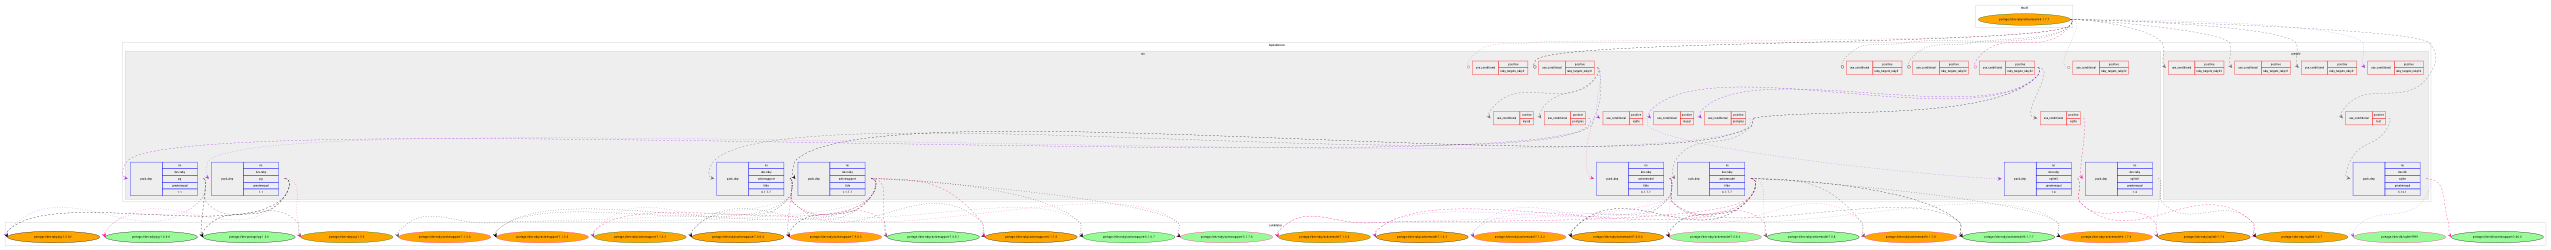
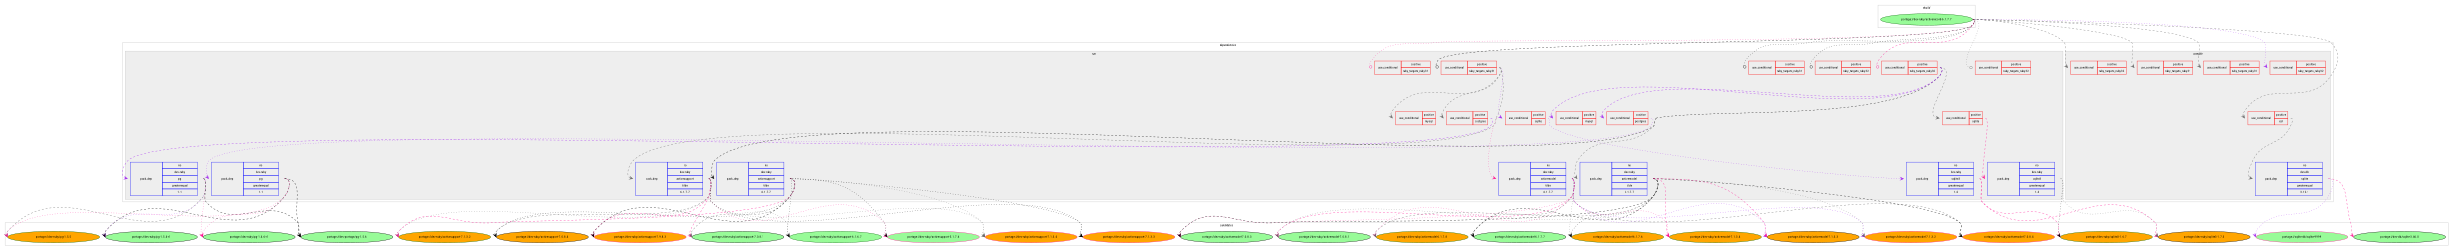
  digraph {
    compound=true
    concentrate=true
    fontname="Roboto Condensed"
    fontsize=10
    newrank=true
    rankdir=TB
    ranksep=1.5
    node [color=red fontname="Roboto Condensed" fontsize=10 style=filled]
    edge [arrowhead=vee color=gray40 fontname="Roboto Condensed" headport=w style=dashed tailport=e weight=100]
-   n1 [color=darkgreen fillcolor=orange label="portage://dev-ruby/activerecord-6.1.7.7" width=4]
+   n1 [color=darkgreen fillcolor=palegreen label="portage://dev-ruby/activerecord-6.1.7.7" width=4]
    n2 [label=<<TABLE BORDER="0" CELLBORDER="1" CELLSPACING="0" CELLPADDING="4"><TR><TD ROWSPAN="3" CELLPADDING="10">use_conditional</TD></TR><TR><TD>positive</TD></TR><TR><TD>ruby_targets_ruby31</TD></TR></TABLE>> shape=none style=""]
    n3 [label=<<TABLE BORDER="0" CELLBORDER="1" CELLSPACING="0" CELLPADDING="4"><TR><TD ROWSPAN="3" CELLPADDING="10">use_conditional</TD></TR><TR><TD>positive</TD></TR><TR><TD>ruby_targets_ruby31</TD></TR></TABLE>> shape=none style=""]
    n4 [label=<<TABLE BORDER="0" CELLBORDER="1" CELLSPACING="0" CELLPADDING="4"><TR><TD ROWSPAN="3" CELLPADDING="10">use_conditional</TD></TR><TR><TD>positive</TD></TR><TR><TD>ruby_targets_ruby32</TD></TR></TABLE>> shape=none style=""]
    n5 [label=<<TABLE BORDER="0" CELLBORDER="1" CELLSPACING="0" CELLPADDING="4"><TR><TD ROWSPAN="3" CELLPADDING="10">use_conditional</TD></TR><TR><TD>positive</TD></TR><TR><TD>ruby_targets_ruby32</TD></TR></TABLE>> shape=none style=""]
    n6 [color=blue label=<<TABLE BORDER="0" CELLBORDER="1" CELLSPACING="0" CELLPADDING="4" WIDTH="220"><TR><TD ROWSPAN="6" CELLPADDING="30">pack_dep</TD></TR><TR><TD WIDTH="110">no</TD></TR><TR><TD>dev-db</TD></TR><TR><TD>sqlite</TD></TR><TR><TD>greaterequal</TD></TR><TR><TD>3.12.1</TD></TR></TABLE>> shape=none style=""]
    n7 [label=<<TABLE BORDER="0" CELLBORDER="1" CELLSPACING="0" CELLPADDING="4"><TR><TD ROWSPAN="3" CELLPADDING="10">use_conditional</TD></TR><TR><TD>positive</TD></TR><TR><TD>test</TD></TR></TABLE>> shape=none style=""]
    n8 [label=<<TABLE BORDER="0" CELLBORDER="1" CELLSPACING="0" CELLPADDING="4"><TR><TD ROWSPAN="3" CELLPADDING="10">use_conditional</TD></TR><TR><TD>positive</TD></TR><TR><TD>ruby_targets_ruby31</TD></TR></TABLE>> shape=none style=""]
    n9 [color=blue label=<<TABLE BORDER="0" CELLBORDER="1" CELLSPACING="0" CELLPADDING="4" WIDTH="220"><TR><TD ROWSPAN="6" CELLPADDING="30">pack_dep</TD></TR><TR><TD WIDTH="110">no</TD></TR><TR><TD>dev-ruby</TD></TR><TR><TD>activesupport</TD></TR><TR><TD>tilde</TD></TR><TR><TD>6.1.7.7</TD></TR></TABLE>> shape=none style=""]
    n10 [color=blue label=<<TABLE BORDER="0" CELLBORDER="1" CELLSPACING="0" CELLPADDING="4" WIDTH="220"><TR><TD ROWSPAN="6" CELLPADDING="30">pack_dep</TD></TR><TR><TD WIDTH="110">no</TD></TR><TR><TD>dev-ruby</TD></TR><TR><TD>activemodel</TD></TR><TR><TD>tilde</TD></TR><TR><TD>6.1.7.7</TD></TR></TABLE>> shape=none style=""]
    n11 [color=blue label=<<TABLE BORDER="0" CELLBORDER="1" CELLSPACING="0" CELLPADDING="4" WIDTH="220"><TR><TD ROWSPAN="6" CELLPADDING="30">pack_dep</TD></TR><TR><TD WIDTH="110">no</TD></TR><TR><TD>dev-ruby</TD></TR><TR><TD>sqlite3</TD></TR><TR><TD>greaterequal</TD></TR><TR><TD>1.4</TD></TR></TABLE>> shape=none style=""]
    n12 [label=<<TABLE BORDER="0" CELLBORDER="1" CELLSPACING="0" CELLPADDING="4"><TR><TD ROWSPAN="3" CELLPADDING="10">use_conditional</TD></TR><TR><TD>positive</TD></TR><TR><TD>sqlite</TD></TR></TABLE>> shape=none style=""]
    n13 [label=<<TABLE BORDER="0" CELLBORDER="1" CELLSPACING="0" CELLPADDING="4"><TR><TD ROWSPAN="3" CELLPADDING="10">use_conditional</TD></TR><TR><TD>positive</TD></TR><TR><TD>mysql</TD></TR></TABLE>> shape=none style=""]
    n14 [color=blue label=<<TABLE BORDER="0" CELLBORDER="1" CELLSPACING="0" CELLPADDING="4" WIDTH="220"><TR><TD ROWSPAN="6" CELLPADDING="30">pack_dep</TD></TR><TR><TD WIDTH="110">no</TD></TR><TR><TD>dev-ruby</TD></TR><TR><TD>pg</TD></TR><TR><TD>greaterequal</TD></TR><TR><TD>1.1</TD></TR></TABLE>> shape=none style=""]
    n15 [label=<<TABLE BORDER="0" CELLBORDER="1" CELLSPACING="0" CELLPADDING="4"><TR><TD ROWSPAN="3" CELLPADDING="10">use_conditional</TD></TR><TR><TD>positive</TD></TR><TR><TD>postgres</TD></TR></TABLE>> shape=none style=""]
    n16 [label=<<TABLE BORDER="0" CELLBORDER="1" CELLSPACING="0" CELLPADDING="4"><TR><TD ROWSPAN="3" CELLPADDING="10">use_conditional</TD></TR><TR><TD>positive</TD></TR><TR><TD>ruby_targets_ruby31</TD></TR></TABLE>> shape=none style=""]
    n17 [label=<<TABLE BORDER="0" CELLBORDER="1" CELLSPACING="0" CELLPADDING="4"><TR><TD ROWSPAN="3" CELLPADDING="10">use_conditional</TD></TR><TR><TD>positive</TD></TR><TR><TD>ruby_targets_ruby31</TD></TR></TABLE>> shape=none style=""]
    n18 [label=<<TABLE BORDER="0" CELLBORDER="1" CELLSPACING="0" CELLPADDING="4"><TR><TD ROWSPAN="3" CELLPADDING="10">use_conditional</TD></TR><TR><TD>positive</TD></TR><TR><TD>ruby_targets_ruby32</TD></TR></TABLE>> shape=none style=""]
    n19 [color=blue label=<<TABLE BORDER="0" CELLBORDER="1" CELLSPACING="0" CELLPADDING="4" WIDTH="220"><TR><TD ROWSPAN="6" CELLPADDING="30">pack_dep</TD></TR><TR><TD WIDTH="110">no</TD></TR><TR><TD>dev-ruby</TD></TR><TR><TD>activesupport</TD></TR><TR><TD>tilde</TD></TR><TR><TD>6.1.7.7</TD></TR></TABLE>> shape=none style=""]
    n20 [color=blue label=<<TABLE BORDER="0" CELLBORDER="1" CELLSPACING="0" CELLPADDING="4" WIDTH="220"><TR><TD ROWSPAN="6" CELLPADDING="30">pack_dep</TD></TR><TR><TD WIDTH="110">no</TD></TR><TR><TD>dev-ruby</TD></TR><TR><TD>activemodel</TD></TR><TR><TD>tilde</TD></TR><TR><TD>6.1.7.7</TD></TR></TABLE>> shape=none style=""]
    n21 [color=blue label=<<TABLE BORDER="0" CELLBORDER="1" CELLSPACING="0" CELLPADDING="4" WIDTH="220"><TR><TD ROWSPAN="6" CELLPADDING="30">pack_dep</TD></TR><TR><TD WIDTH="110">no</TD></TR><TR><TD>dev-ruby</TD></TR><TR><TD>sqlite3</TD></TR><TR><TD>greaterequal</TD></TR><TR><TD>1.4</TD></TR></TABLE>> shape=none style=""]
    n22 [label=<<TABLE BORDER="0" CELLBORDER="1" CELLSPACING="0" CELLPADDING="4"><TR><TD ROWSPAN="3" CELLPADDING="10">use_conditional</TD></TR><TR><TD>positive</TD></TR><TR><TD>sqlite</TD></TR></TABLE>> shape=none style=""]
    n23 [label=<<TABLE BORDER="0" CELLBORDER="1" CELLSPACING="0" CELLPADDING="4"><TR><TD ROWSPAN="3" CELLPADDING="10">use_conditional</TD></TR><TR><TD>positive</TD></TR><TR><TD>mysql</TD></TR></TABLE>> shape=none style=""]
    n24 [color=blue label=<<TABLE BORDER="0" CELLBORDER="1" CELLSPACING="0" CELLPADDING="4" WIDTH="220"><TR><TD ROWSPAN="6" CELLPADDING="30">pack_dep</TD></TR><TR><TD WIDTH="110">no</TD></TR><TR><TD>dev-ruby</TD></TR><TR><TD>pg</TD></TR><TR><TD>greaterequal</TD></TR><TR><TD>1.1</TD></TR></TABLE>> shape=none style=""]
    n25 [label=<<TABLE BORDER="0" CELLBORDER="1" CELLSPACING="0" CELLPADDING="4"><TR><TD ROWSPAN="3" CELLPADDING="10">use_conditional</TD></TR><TR><TD>positive</TD></TR><TR><TD>postgres</TD></TR></TABLE>> shape=none style=""]
    n26 [label=<<TABLE BORDER="0" CELLBORDER="1" CELLSPACING="0" CELLPADDING="4"><TR><TD ROWSPAN="3" CELLPADDING="10">use_conditional</TD></TR><TR><TD>positive</TD></TR><TR><TD>ruby_targets_ruby32</TD></TR></TABLE>> shape=none style=""]
    n27 [label=<<TABLE BORDER="0" CELLBORDER="1" CELLSPACING="0" CELLPADDING="4"><TR><TD ROWSPAN="3" CELLPADDING="10">use_conditional</TD></TR><TR><TD>positive</TD></TR><TR><TD>ruby_targets_ruby32</TD></TR></TABLE>> shape=none style=""]
-   n28 [color=black fillcolor=palegreen label="portage://dev-db/activesupport-3.46.0" width=4]
-   n29 [color=deeppink fillcolor=palegreen label="portage://dev-db/sqlite-9999" width=4]
+   n28 [color=black fillcolor=palegreen label="portage://dev-db/sqlite-3.46.0" width=4]
+   n29 [color=deeppink fillcolor=palegreen label="portage://sqlite-db/sqlite-9999" width=4]
    n30 [color=deeppink fillcolor=palegreen label="portage://dev-ruby/activesupport-5.1.7.6" width=4]
    n31 [color=darkgreen fillcolor=palegreen label="portage://dev-ruby/activesupport-6.1.6.7" width=4]
-   n32 [color=black fillcolor=orange label="portage://dev-ruby/activesupport-6.1.7.8" width=4]
    n33 [color=black fillcolor=palegreen label="portage://dev-ruby/activesupport-7.0.8.1" width=4]
    n34 [color=deeppink fillcolor=orange label="portage://dev-ruby/activesupport-7.9.8.3" width=4]
    n35 [color=black fillcolor=orange label="portage://dev-ruby/activesupport-7.0.8.4" width=4]
    n36 [color=darkgreen fillcolor=orange label="portage://dev-ruby/activesupport-7.1.3.2" width=4]
    n37 [color=deeppink fillcolor=orange label="portage://dev-ruby/activesupport-7.1.3.3" width=4]
    n38 [color=deeppink fillcolor=orange label="portage://dev-ruby/activesupport-7.1.3.4" width=4]
-   n39 [color=deeppink fillcolor=orange label="portage://dev-ruby/activemodel-6.1.7.6" width=4]
+   n39 [color=darkgreen fillcolor=orange label="portage://dev-ruby/activemodel-6.1.7.6" width=4]
    n40 [color=black fillcolor=palegreen label="portage://dev-ruby/activemodel-6.1.7.7" width=4]
-   n41 [color=deeppink fillcolor=orange label="portage://dev-ruby/activemodel-6.1.7.8" width=4]
+   n41 [color=darkgreen fillcolor=orange label="portage://dev-ruby/activemodel-6.1.7.8" width=4]
    n42 [color=black fillcolor=palegreen label="portage://dev-ruby/activemodel-7.0.8.1" width=4]
-   n43 [color=deeppink fillcolor=palegreen label="portage://dev-ruby/activemodel-7.0.8.3" width=4]
-   n44 [color=black fillcolor=orange label="portage://dev-ruby/activemodel-7.0.8.4" width=4]
+   n43 [color=black fillcolor=palegreen label="portage://dev-ruby/activemodel-7.0.8.3" width=4]
+   n44 [color=deeppink fillcolor=orange label="portage://dev-ruby/activemodel-7.0.8.4" width=4]
    n45 [color=deeppink fillcolor=orange label="portage://dev-ruby/activemodel-7.1.3.2" width=4]
    n46 [color=black fillcolor=orange label="portage://dev-ruby/activemodel-7.1.3.3" width=4]
    n47 [color=darkgreen fillcolor=orange label="portage://dev-ruby/activemodel-7.1.3.4" width=4]
    n48 [color=darkgreen fillcolor=orange label="portage://dev-ruby/sqlite3-1.6.7" width=4]
    n49 [color=black fillcolor=orange label="portage://dev-ruby/sqlite3-1.7.3" width=4]
    n50 [color=black fillcolor=palegreen label="portage://dev-ruby/pg-1.4.6-r1" width=4]
-   n51 [color=black fillcolor=orange label="portage://dev-ruby/pg-1.5.4-r1" width=4]
+   n51 [color=black fillcolor=palegreen label="portage://dev-ruby/pg-1.5.4-r1" width=4]
    n52 [color=darkgreen fillcolor=orange label="portage://dev-ruby/pg-1.5.5" width=4]
    n53 [color=black fillcolor=palegreen label="portage://dev-portage/pg-1.5.6" width=4]
    subgraph cluster_1 {
      color=gray
      label=<<i>ebuild</i>>
      rank=same
      n1
    }
    subgraph cluster_2 {
      color=gray
      label=<<i>dependencies</i>>
      subgraph cluster_3 {
        color=gray
        fillcolor="#eeeeee"
        label=<<i>compile</i>>
        style=filled
        subgraph sub_4 {
          color=gray
          fillcolor="#eeeeee"
          label=<<i>compile</i>>
          style=filled
          n2
        }
        subgraph sub_5 {
          color=gray
          fillcolor="#eeeeee"
          label=<<i>compile</i>>
          style=filled
          n3
        }
        subgraph sub_6 {
          color=gray
          fillcolor="#eeeeee"
          label=<<i>compile</i>>
          style=filled
          n4
        }
        subgraph sub_7 {
          color=gray
          fillcolor="#eeeeee"
          label=<<i>compile</i>>
          style=filled
          n5
        }
        subgraph sub_8 {
          color=gray
          fillcolor="#eeeeee"
          label=<<i>compile</i>>
          style=filled
          n7
          subgraph sub_9 {
            color=gray
            fillcolor="#eeeeee"
            label=<<i>compile</i>>
            style=filled
            n6
          }
        }
      }
      subgraph cluster_10 {
        color=gray
        fillcolor="#eeeeee"
        label=<<i>compile and run</i>>
        style=filled
      }
      subgraph cluster_11 {
        color=gray
        fillcolor="#eeeeee"
        label=<<i>run</i>>
        style=filled
        subgraph sub_12 {
          color=gray
          fillcolor="#eeeeee"
          label=<<i>run</i>>
          style=filled
          n8
        }
        subgraph sub_13 {
          color=gray
          fillcolor="#eeeeee"
          label=<<i>run</i>>
          style=filled
          n16
          subgraph sub_14 {
            color=gray
            fillcolor="#eeeeee"
            label=<<i>run</i>>
            style=filled
            n9
          }
          subgraph sub_15 {
            color=gray
            fillcolor="#eeeeee"
            label=<<i>run</i>>
            style=filled
            n10
          }
          subgraph sub_16 {
            color=gray
            fillcolor="#eeeeee"
            label=<<i>run</i>>
            style=filled
            n12
            subgraph sub_17 {
              color=gray
              fillcolor="#eeeeee"
              label=<<i>run</i>>
              style=filled
              n11
            }
          }
          subgraph sub_18 {
            color=gray
            fillcolor="#eeeeee"
            label=<<i>run</i>>
            style=filled
            n13
          }
          subgraph sub_19 {
            color=gray
            fillcolor="#eeeeee"
            label=<<i>run</i>>
            style=filled
            n15
            subgraph sub_20 {
              color=gray
              fillcolor="#eeeeee"
              label=<<i>run</i>>
              style=filled
              n14
            }
          }
        }
        subgraph sub_21 {
          color=gray
          fillcolor="#eeeeee"
          label=<<i>run</i>>
          style=filled
          n17
        }
        subgraph sub_22 {
          color=gray
          fillcolor="#eeeeee"
          label=<<i>run</i>>
          style=filled
          n18
        }
        subgraph sub_23 {
          color=gray
          fillcolor="#eeeeee"
          label=<<i>run</i>>
          style=filled
          n26
          subgraph sub_24 {
            color=gray
            fillcolor="#eeeeee"
            label=<<i>run</i>>
            style=filled
            n19
          }
          subgraph sub_25 {
            color=gray
            fillcolor="#eeeeee"
            label=<<i>run</i>>
            style=filled
            n20
          }
          subgraph sub_26 {
            color=gray
            fillcolor="#eeeeee"
            label=<<i>run</i>>
            style=filled
            n22
            subgraph sub_27 {
              color=gray
              fillcolor="#eeeeee"
              label=<<i>run</i>>
              style=filled
              n21
            }
          }
          subgraph sub_28 {
            color=gray
            fillcolor="#eeeeee"
            label=<<i>run</i>>
            style=filled
            n23
          }
          subgraph sub_29 {
            color=gray
            fillcolor="#eeeeee"
            label=<<i>run</i>>
            style=filled
            n25
            subgraph sub_30 {
              color=gray
              fillcolor="#eeeeee"
              label=<<i>run</i>>
              style=filled
              n24
            }
          }
        }
        subgraph sub_31 {
          color=gray
          fillcolor="#eeeeee"
          label=<<i>run</i>>
          style=filled
          n27
        }
      }
    }
    subgraph cluster_32 {
      color=gray
      label=<<i>candidates</i>>
      rank=same
      subgraph sub_33 {
        color=black
        label=<<i>candidates</i>>
        nodesep=1
        rank=same
        n28
        n29
      }
      subgraph sub_34 {
        color=black
        label=<<i>candidates</i>>
        nodesep=1
        rank=same
        n30
        n31
-       n32
        n33
        n34
        n35
        n36
        n37
        n38
      }
      subgraph sub_35 {
        color=black
        label=<<i>candidates</i>>
        nodesep=1
        rank=same
        n39
        n40
        n41
        n42
        n43
        n44
        n45
        n46
        n47
      }
      subgraph sub_36 {
        color=black
        label=<<i>candidates</i>>
        nodesep=1
        rank=same
        n48
        n49
      }
      subgraph sub_37 {
        color=black
        label=<<i>candidates</i>>
        nodesep=1
        rank=same
        n50
        n51
        n52
        n53
      }
      subgraph sub_38 {
        color=black
        label=<<i>candidates</i>>
        nodesep=1
        rank=same
        n30
        n31
-       n32
        n33
        n34
        n35
        n36
        n37
        n38
      }
      subgraph sub_39 {
        color=black
        label=<<i>candidates</i>>
        nodesep=1
        rank=same
        n39
        n40
        n41
        n42
        n43
        n44
        n45
        n46
        n47
      }
      subgraph sub_40 {
        color=black
        label=<<i>candidates</i>>
        nodesep=1
        rank=same
        n48
        n49
      }
      subgraph sub_41 {
        color=black
        label=<<i>candidates</i>>
        nodesep=1
        rank=same
        n50
        n51
        n52
        n53
      }
    }
    n1 -> n2 [weight=20]
    n1 -> n3 [weight=20]
    n1 -> n4 [weight=20]
    n1 -> n5 [color=purple style=dotted weight=20]
    n1 -> n7 [weight=20]
    n1 -> n8 [arrowhead=odot color=black style=dotted weight=20]
    n1 -> n16 [arrowhead=odot color=black weight=20]
    n1 -> n17 [arrowhead=odot color=deeppink style=dotted weight=20]
    n1 -> n18 [arrowhead=odot style=dotted weight=20]
    n1 -> n26 [arrowhead=odot color=deeppink weight=20]
    n1 -> n27 [arrowhead=odot color=black style=dotted weight=20]
    n6 -> n28 [color=deeppink]
    n6 -> n29 [color=purple style=dotted]
    n7 -> n6 [weight=20]
    n9 -> n30 [color=deeppink style=dotted]
    n9 -> n31 [style=dotted]
-   n9 -> n32 [color=black style=dotted]
    n9 -> n33 [color=deeppink]
    n9 -> n34 [color=deeppink]
    n9 -> n35
    n9 -> n36 [style=dotted]
    n9 -> n37 [color=black style=dotted]
    n9 -> n38 [style=dotted]
    n10 -> n39 [style=dotted]
    n10 -> n40
    n10 -> n41 [color=deeppink style=dotted]
    n10 -> n42 [color=deeppink]
    n10 -> n43 [color=deeppink style=dotted]
    n10 -> n44
    n10 -> n45 [color=purple style=dotted]
    n10 -> n46 [color=purple style=dotted]
    n10 -> n47 [color=deeppink style=dotted]
    n11 -> n48 [color=deeppink]
    n11 -> n49 [color=deeppink]
    n12 -> n11 [color=purple style=dotted weight=20]
    n14 -> n50 [color=deeppink style=dotted]
    n14 -> n51 [color=purple style=dotted]
    n14 -> n52
    n14 -> n53 [color=black]
    n15 -> n14 [color=purple weight=20]
    n16 -> n9 [weight=20]
    n16 -> n10 [color=deeppink style=dotted weight=20]
    n16 -> n12 [color=purple style=dotted weight=20]
    n16 -> n13 [weight=20]
    n16 -> n15 [weight=20]
    n19 -> n30 [color=black style=dotted]
    n19 -> n31 [color=black style=dotted]
-   n19 -> n32 [color=deeppink]
    n19 -> n33
    n19 -> n34 [color=black]
    n19 -> n35 [color=black style=dotted]
    n19 -> n36 [color=deeppink]
    n19 -> n37 [color=black style=dotted]
    n19 -> n38 [style=dotted]
    n20 -> n39 [color=black style=dotted]
    n20 -> n40 [color=black]
    n20 -> n41
    n20 -> n42 [style=dotted]
    n20 -> n43 [color=black]
    n20 -> n44 [color=black]
    n20 -> n45 [style=dotted]
    n20 -> n46 [color=deeppink]
    n20 -> n47 [color=deeppink]
    n21 -> n48 [color=black style=dotted]
    n21 -> n49 [style=dotted]
    n22 -> n21 [color=deeppink weight=20]
    n24 -> n50 [color=deeppink style=dotted]
    n24 -> n51 [color=black]
    n24 -> n52 [color=deeppink style=dotted]
    n24 -> n53 [color=black]
    n25 -> n24 [color=purple style=dotted weight=20]
    n26 -> n19 [color=black weight=20]
    n26 -> n20 [weight=20]
    n26 -> n22 [weight=20]
    n26 -> n23 [color=purple weight=20]
    n26 -> n25 [color=purple weight=20]
  }
